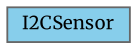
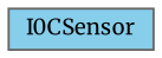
  digraph {
    rankdir=LR
    fontname=Merriweather
-   n1 [color=grey40 fillcolor=skyblue fontname=Merriweather fontsize=10 height=0.2 label=I2CSensor shape=box style=filled width=0.4]
+   n1 [color=grey40 fillcolor=skyblue fontname=Merriweather fontsize=10 height=0.2 label=I0CSensor shape=box style=filled width=0.4]
  }
